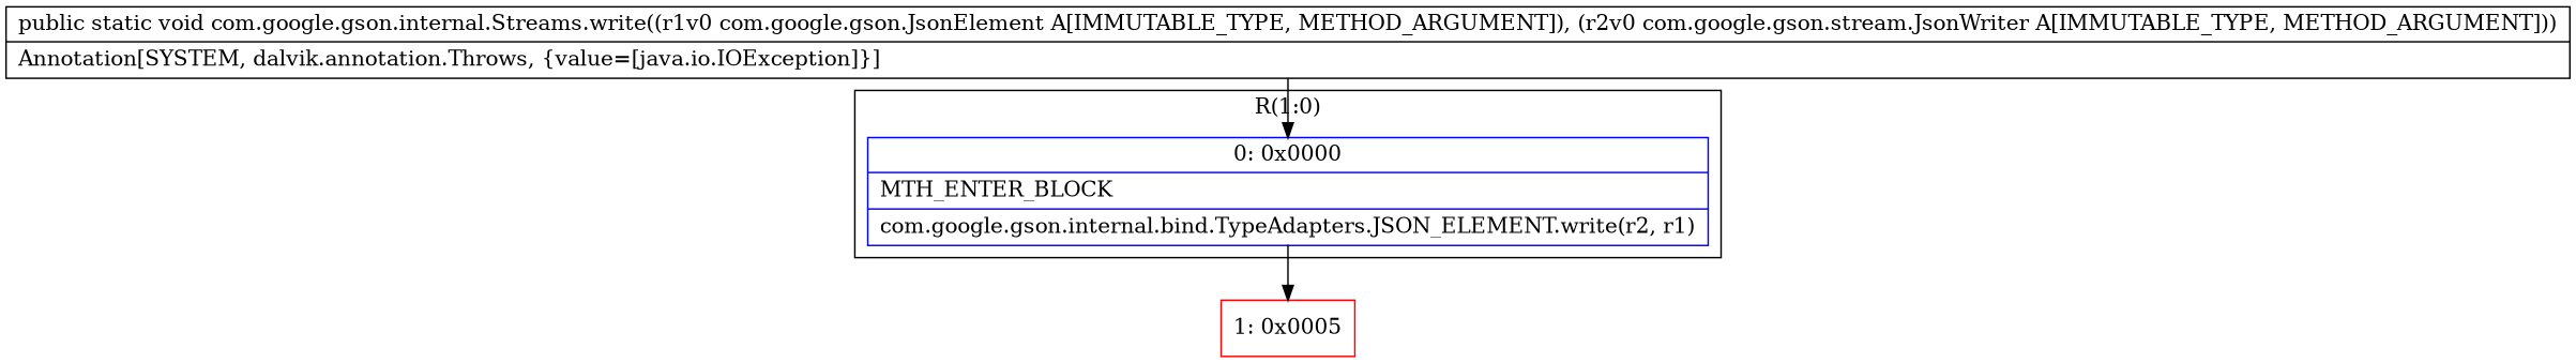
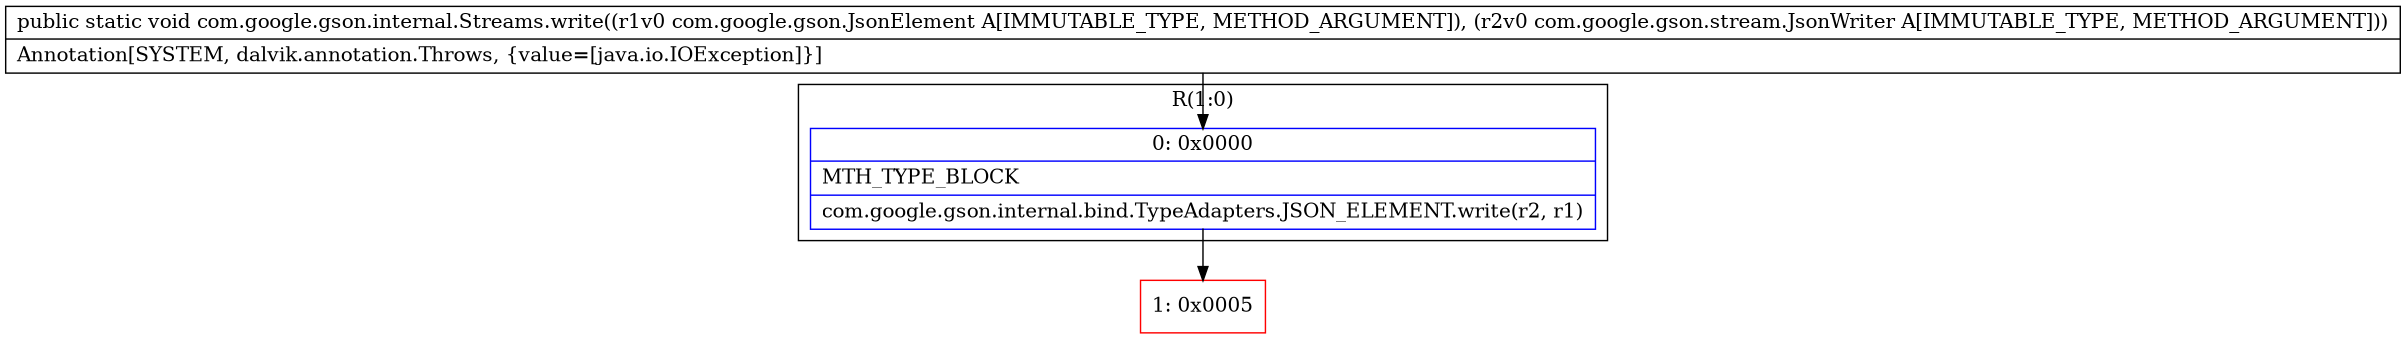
  digraph {
    node [shape=record]
-   n1 [color=blue label="{0\:\ 0x0000|MTH_ENTER_BLOCK\l|com.google.gson.internal.bind.TypeAdapters.JSON_ELEMENT.write(r2, r1)\l}"]
+   n1 [color=blue label="{0\:\ 0x0000|MTH_TYPE_BLOCK\l|com.google.gson.internal.bind.TypeAdapters.JSON_ELEMENT.write(r2, r1)\l}"]
    n2 [color=red label="{1\:\ 0x0005}"]
    n3 [label="{public static void com.google.gson.internal.Streams.write((r1v0 com.google.gson.JsonElement A[IMMUTABLE_TYPE, METHOD_ARGUMENT]), (r2v0 com.google.gson.stream.JsonWriter A[IMMUTABLE_TYPE, METHOD_ARGUMENT]))  | Annotation[SYSTEM, dalvik.annotation.Throws, \{value=[java.io.IOException]\}]\l}"]
    subgraph cluster_1 {
      label="R(1:0)"
      n1
    }
    n1 -> n2
    n3 -> n1
  }
